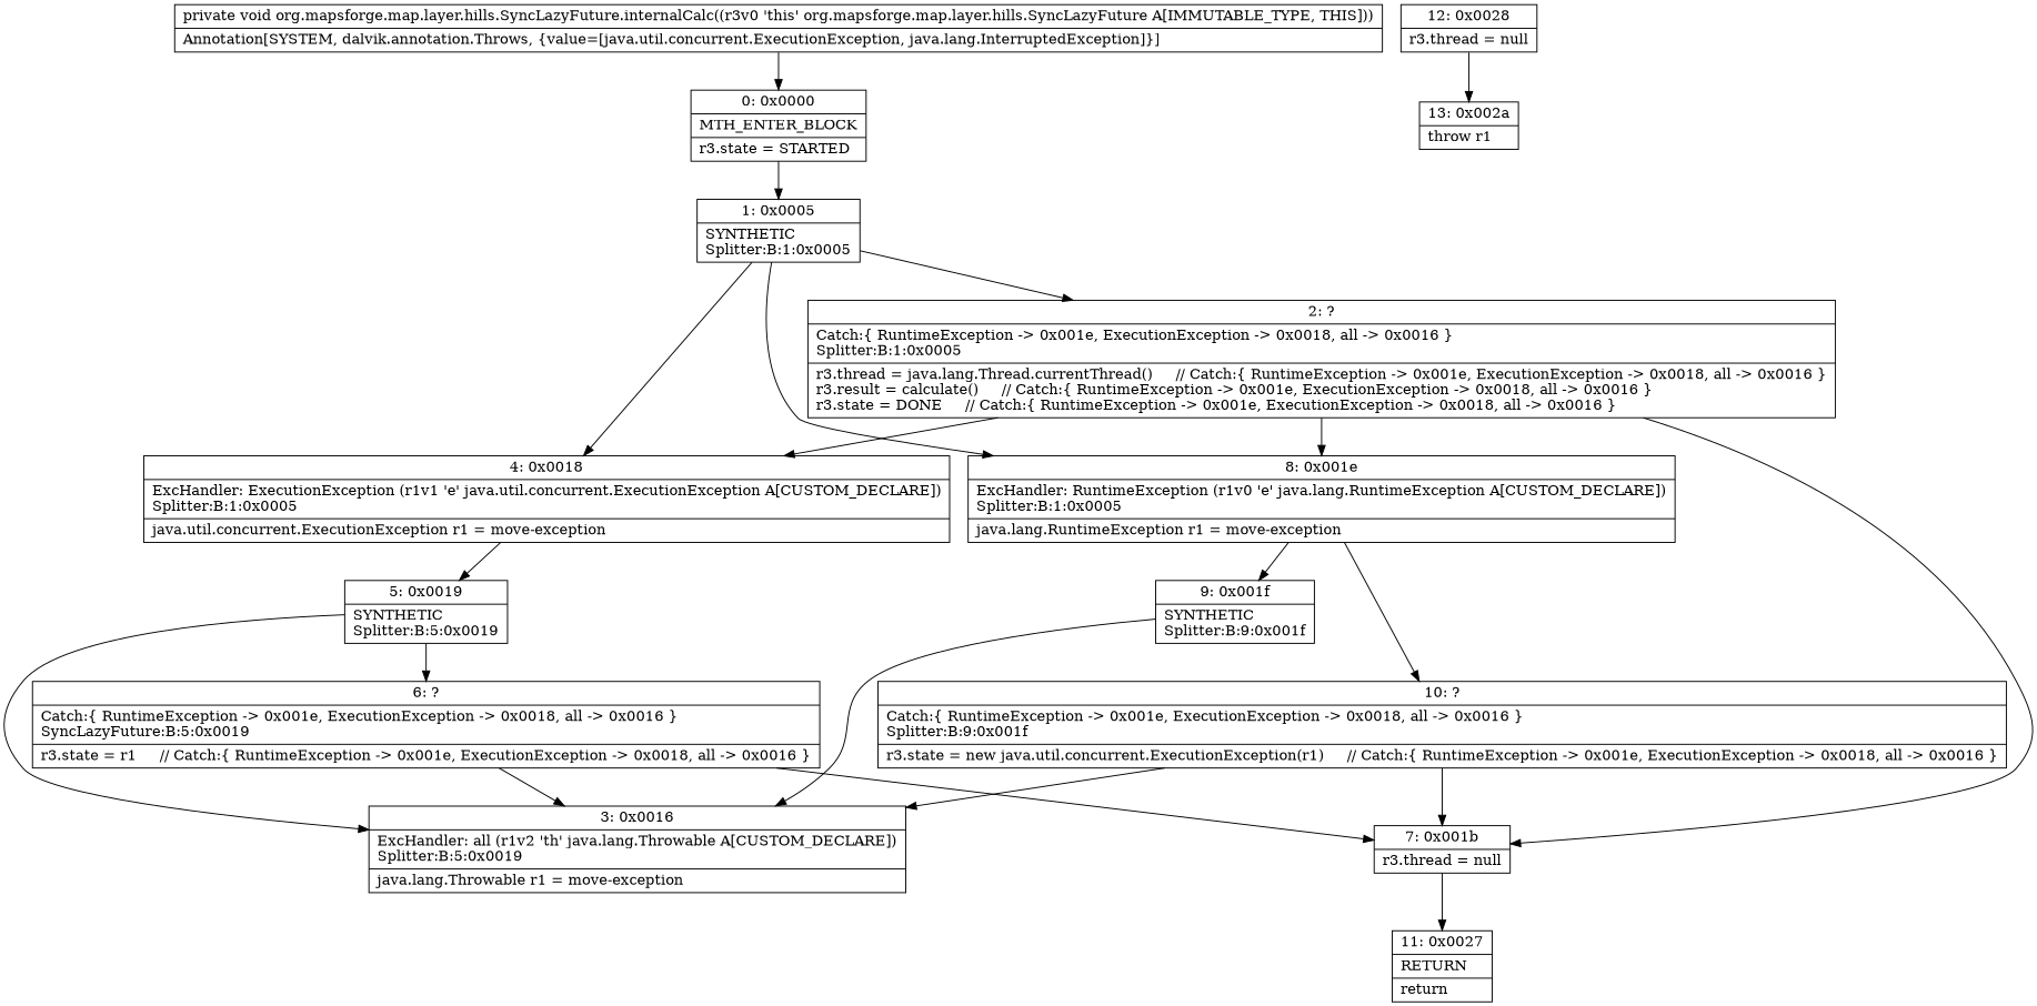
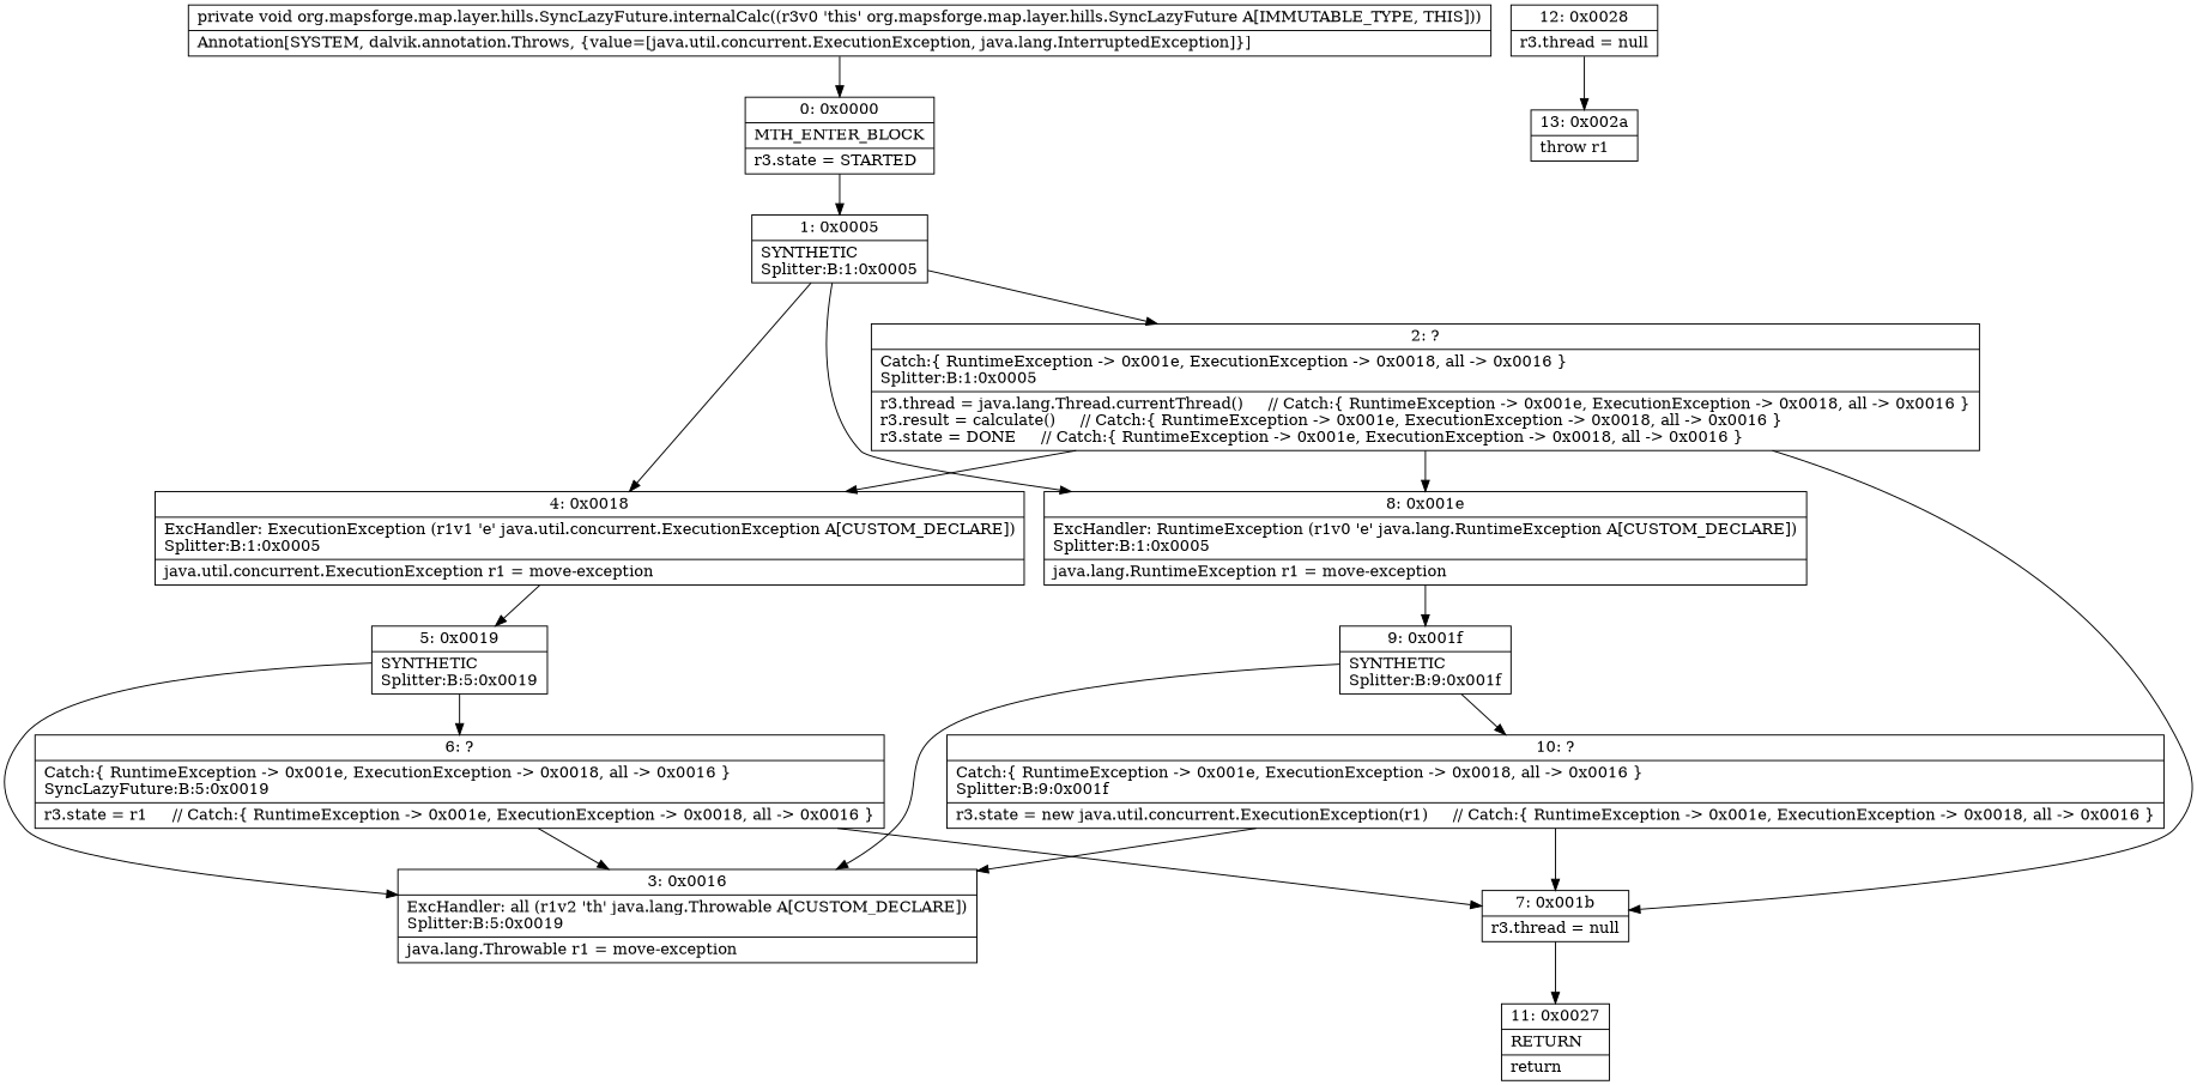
  digraph {
    node [shape=record]
    n1 [label="{0\:\ 0x0000|MTH_ENTER_BLOCK\l|r3.state = STARTED\l}"]
    n2 [label="{1\:\ 0x0005|SYNTHETIC\lSplitter:B:1:0x0005\l}"]
    n3 [label="{2\:\ ?|Catch:\{ RuntimeException \-\> 0x001e, ExecutionException \-\> 0x0018, all \-\> 0x0016 \}\lSplitter:B:1:0x0005\l|r3.thread = java.lang.Thread.currentThread()     \/\/ Catch:\{ RuntimeException \-\> 0x001e, ExecutionException \-\> 0x0018, all \-\> 0x0016 \}\lr3.result = calculate()     \/\/ Catch:\{ RuntimeException \-\> 0x001e, ExecutionException \-\> 0x0018, all \-\> 0x0016 \}\lr3.state = DONE     \/\/ Catch:\{ RuntimeException \-\> 0x001e, ExecutionException \-\> 0x0018, all \-\> 0x0016 \}\l}"]
    n4 [label="{4\:\ 0x0018|ExcHandler: ExecutionException (r1v1 'e' java.util.concurrent.ExecutionException A[CUSTOM_DECLARE])\lSplitter:B:1:0x0005\l|java.util.concurrent.ExecutionException r1 = move\-exception\l}"]
    n5 [label="{8\:\ 0x001e|ExcHandler: RuntimeException (r1v0 'e' java.lang.RuntimeException A[CUSTOM_DECLARE])\lSplitter:B:1:0x0005\l|java.lang.RuntimeException r1 = move\-exception\l}"]
    n6 [label="{7\:\ 0x001b|r3.thread = null\l}"]
    n7 [label="{5\:\ 0x0019|SYNTHETIC\lSplitter:B:5:0x0019\l}"]
    n8 [label="{9\:\ 0x001f|SYNTHETIC\lSplitter:B:9:0x001f\l}"]
    n9 [label="{11\:\ 0x0027|RETURN\l|return\l}"]
    n10 [label="{3\:\ 0x0016|ExcHandler: all (r1v2 'th' java.lang.Throwable A[CUSTOM_DECLARE])\lSplitter:B:5:0x0019\l|java.lang.Throwable r1 = move\-exception\l}"]
    n11 [label="{12\:\ 0x0028|r3.thread = null\l}"]
    n12 [label="{13\:\ 0x002a|throw r1\l}"]
    n13 [label="{6\:\ ?|Catch:\{ RuntimeException \-\> 0x001e, ExecutionException \-\> 0x0018, all \-\> 0x0016 \}\lSyncLazyFuture:B:5:0x0019\l|r3.state = r1     \/\/ Catch:\{ RuntimeException \-\> 0x001e, ExecutionException \-\> 0x0018, all \-\> 0x0016 \}\l}"]
    n14 [label="{10\:\ ?|Catch:\{ RuntimeException \-\> 0x001e, ExecutionException \-\> 0x0018, all \-\> 0x0016 \}\lSplitter:B:9:0x001f\l|r3.state = new java.util.concurrent.ExecutionException(r1)     \/\/ Catch:\{ RuntimeException \-\> 0x001e, ExecutionException \-\> 0x0018, all \-\> 0x0016 \}\l}"]
    n15 [label="{private void org.mapsforge.map.layer.hills.SyncLazyFuture.internalCalc((r3v0 'this' org.mapsforge.map.layer.hills.SyncLazyFuture A[IMMUTABLE_TYPE, THIS]))  | Annotation[SYSTEM, dalvik.annotation.Throws, \{value=[java.util.concurrent.ExecutionException, java.lang.InterruptedException]\}]\l}"]
    n1 -> n2
    n2 -> n3
    n2 -> n4
    n2 -> n5
    n3 -> n4
    n3 -> n5
    n3 -> n6
    n4 -> n7
    n5 -> n8
    n6 -> n9
    n7 -> n10
    n7 -> n13
    n8 -> n10
-   n5 -> n14
+   n8 -> n14
    n11 -> n12
    n13 -> n6
    n13 -> n10
    n14 -> n6
    n14 -> n10
    n15 -> n1
  }
